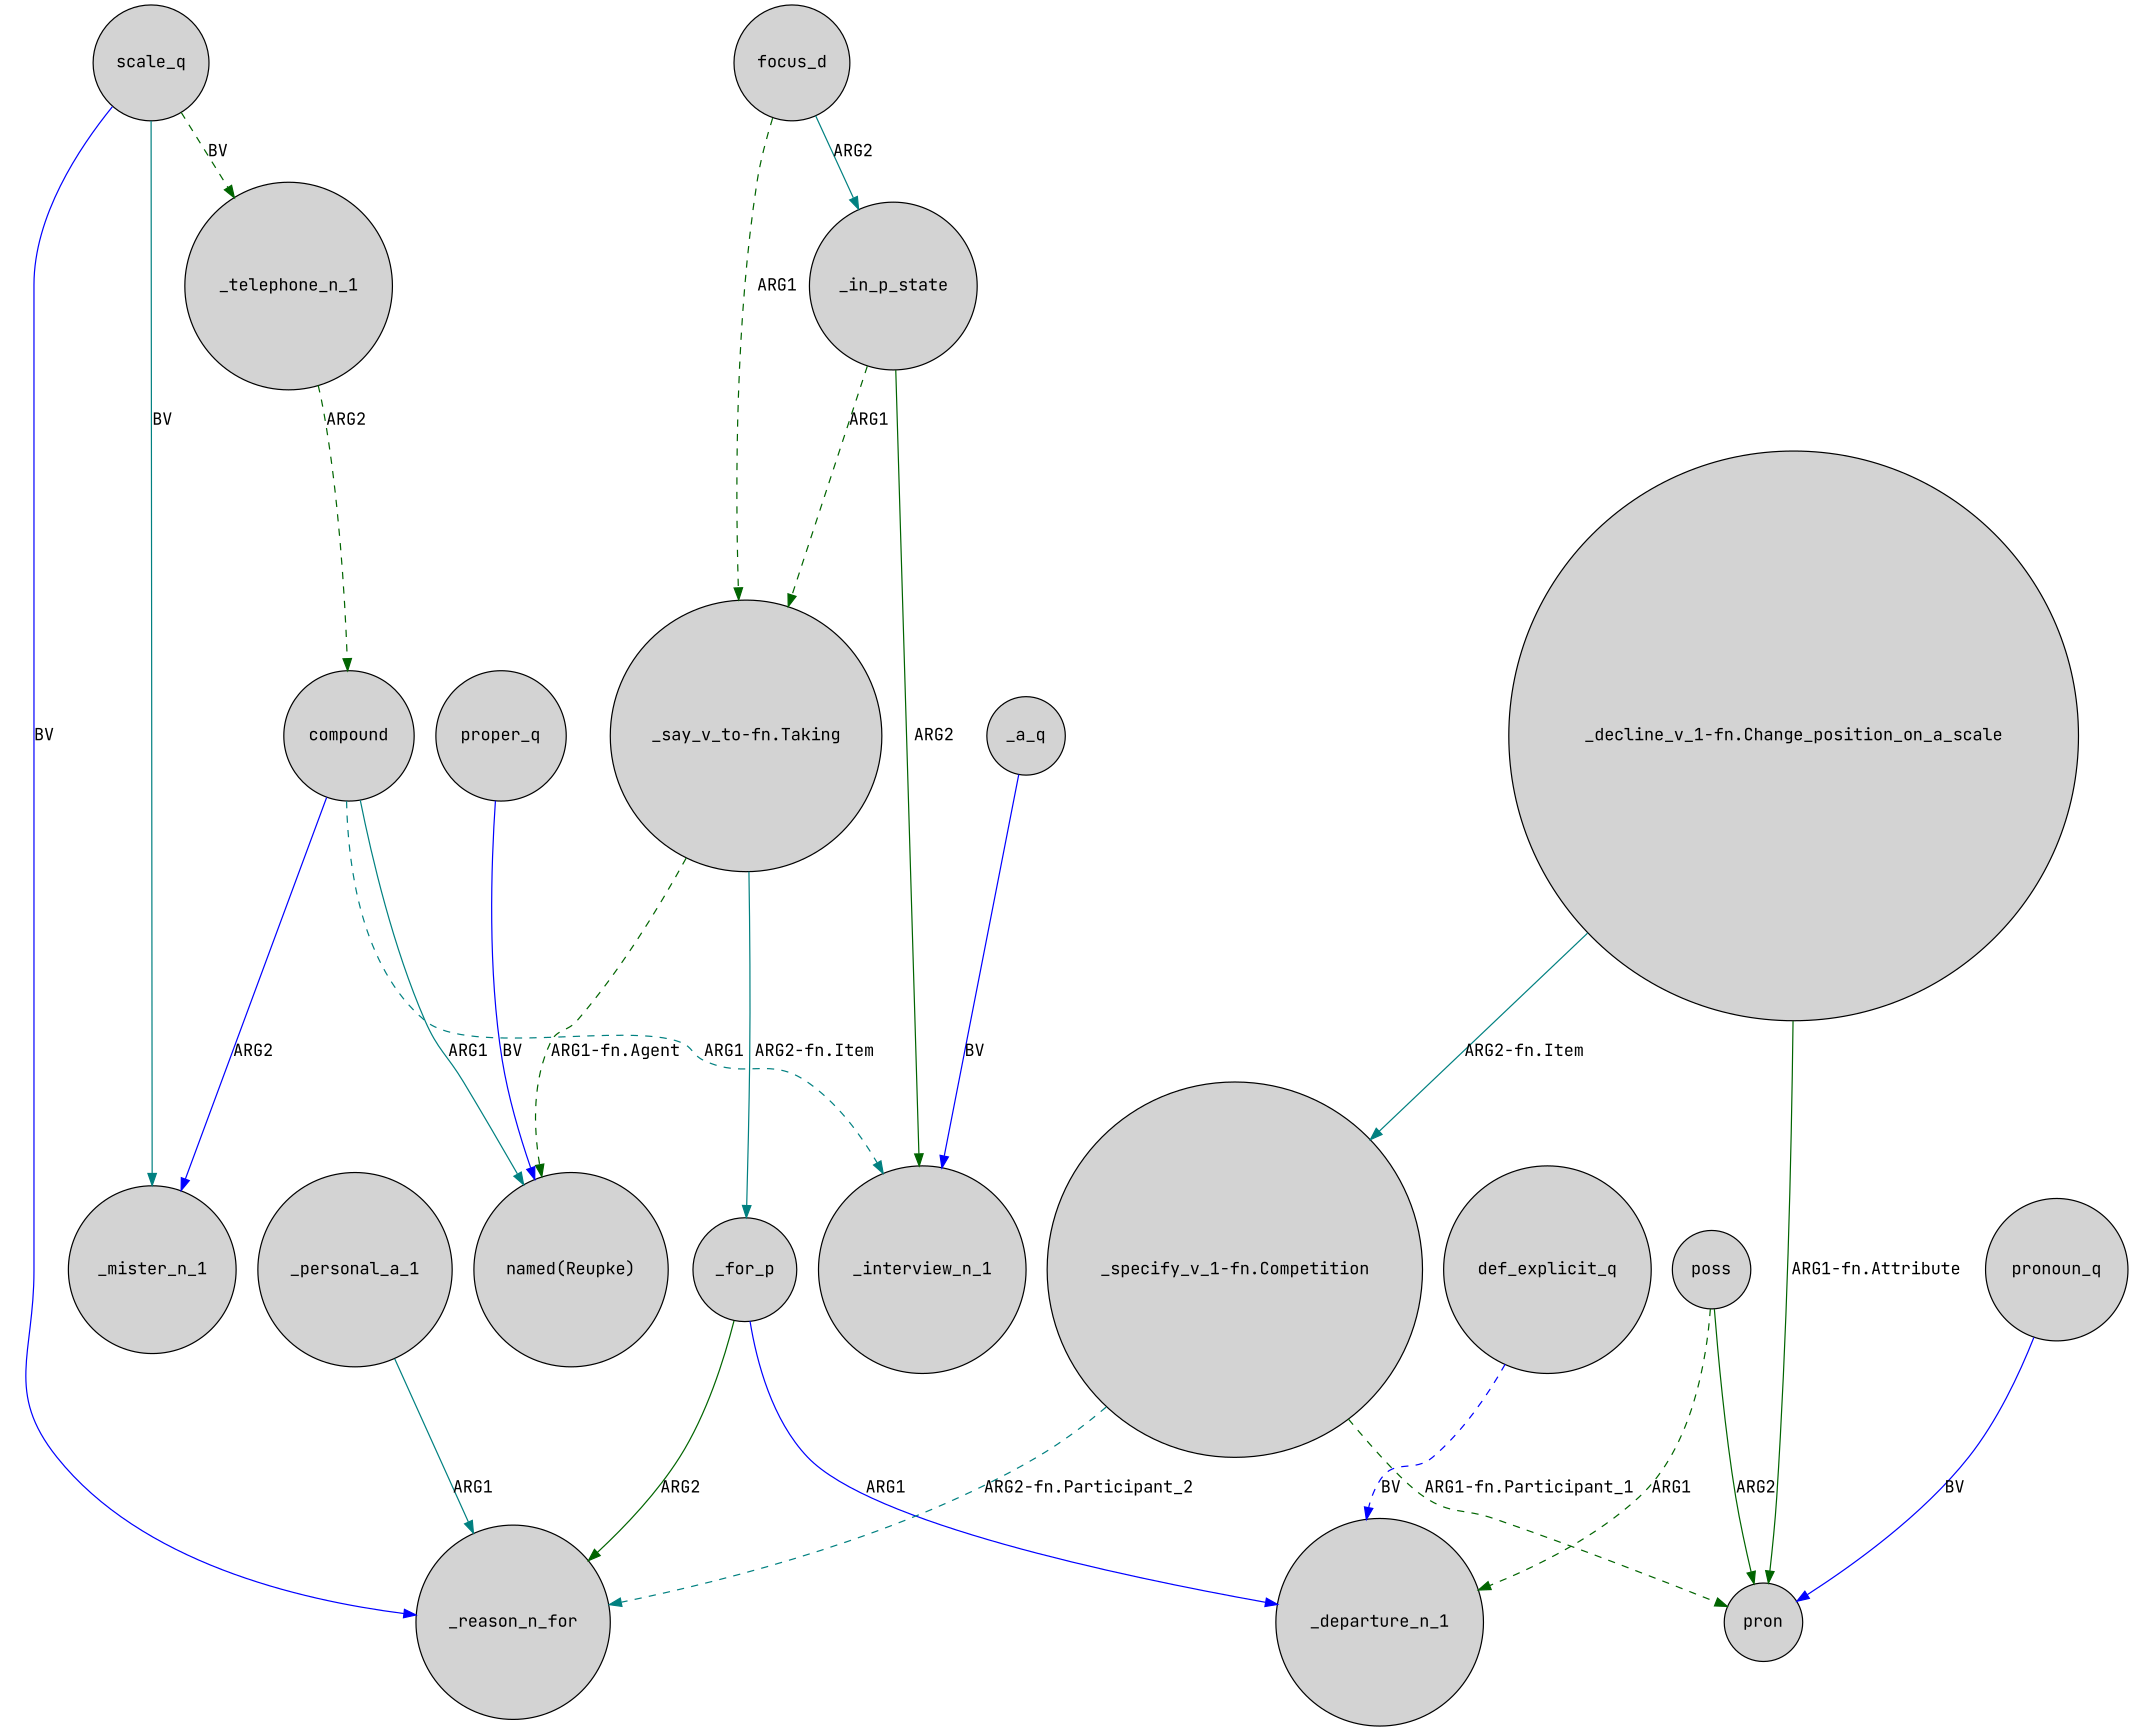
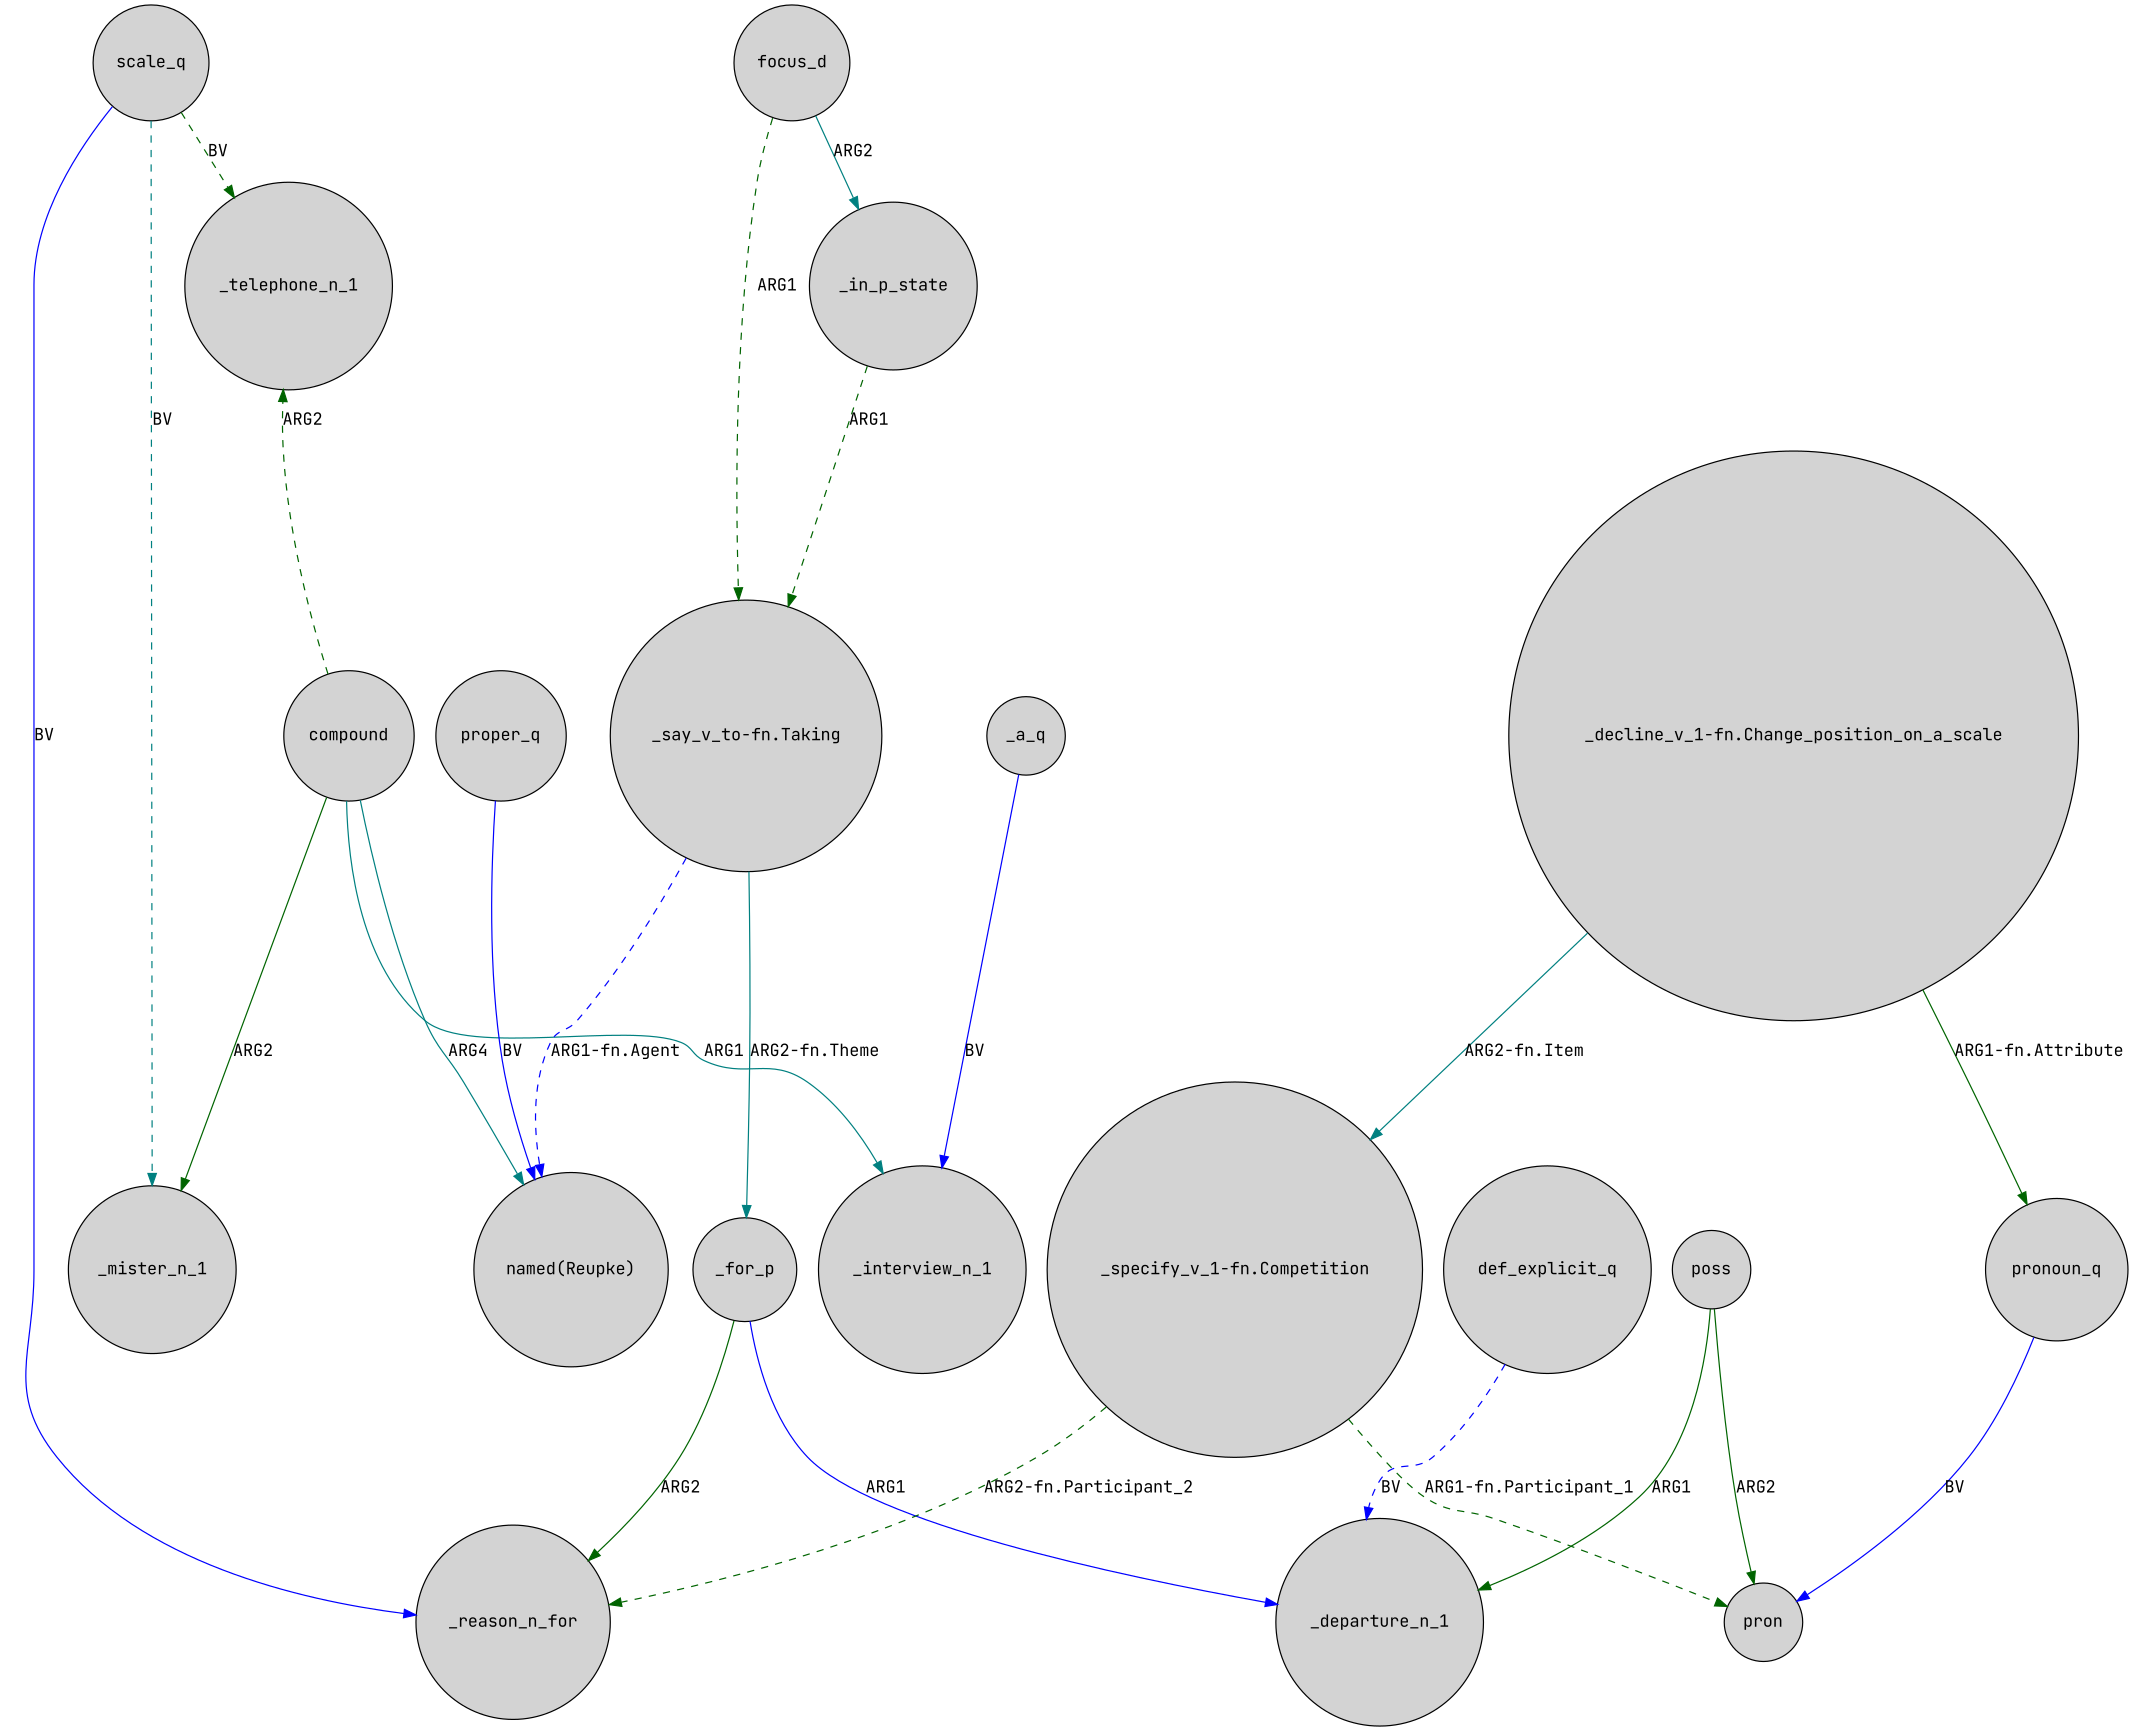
  digraph {
    fontname="JetBrains Mono"
    node [fontname="JetBrains Mono" shape=circle style=filled]
    edge [color=darkgreen fontname="JetBrains Mono" style=solid]
-   _personal_a_1
    _reason_n_for
    compound
    _mister_n_1
    _telephone_n_1
    _interview_n_1
    "named(Reupke)"
    n8 [label=scale_q]
    focus_d
    _in_p_state
    "_say_v_to-fn.Taking"
    _for_p
    _departure_n_1
    "_decline_v_1-fn.Change_position_on_a_scale"
    pron
    "_specify_v_1-fn.Competition"
    proper_q
    pronoun_q
    poss
    _a_q
    def_explicit_q
-   _personal_a_1 -> _reason_n_for [color=teal label=ARG1]
-   compound -> _mister_n_1 [color=blue label=ARG2]
-   _telephone_n_1 -> compound [label=ARG2 style=dashed]
-   compound -> _interview_n_1 [color=teal label=ARG1 style=dashed]
-   compound -> "named(Reupke)" [color=teal label=ARG1]
+   compound -> _mister_n_1 [label=ARG2]
+   compound -> _telephone_n_1 [label=ARG2 style=dashed]
+   compound -> _interview_n_1 [color=teal label=ARG1]
+   compound -> "named(Reupke)" [color=teal label=ARG4]
    n8 -> _reason_n_for [color=blue label=BV]
-   n8 -> _mister_n_1 [color=teal label=BV]
+   n8 -> _mister_n_1 [color=teal label=BV style=dashed]
    n8 -> _telephone_n_1 [label=BV style=dashed]
    focus_d -> _in_p_state [color=teal label=ARG2]
    focus_d -> "_say_v_to-fn.Taking" [label=ARG1 style=dashed]
-   _in_p_state -> _interview_n_1 [label=ARG2]
    _in_p_state -> "_say_v_to-fn.Taking" [label=ARG1 style=dashed]
-   "_say_v_to-fn.Taking" -> "named(Reupke)" [label="ARG1-fn.Agent" style=dashed]
-   "_say_v_to-fn.Taking" -> _for_p [color=teal label="ARG2-fn.Item"]
+   "_say_v_to-fn.Taking" -> "named(Reupke)" [color=blue label="ARG1-fn.Agent" style=dashed]
+   "_say_v_to-fn.Taking" -> _for_p [color=teal label="ARG2-fn.Theme"]
    _for_p -> _reason_n_for [label=ARG2]
    _for_p -> _departure_n_1 [color=blue label=ARG1]
-   "_decline_v_1-fn.Change_position_on_a_scale" -> pron [label="ARG1-fn.Attribute"]
+   "_decline_v_1-fn.Change_position_on_a_scale" -> pronoun_q [label="ARG1-fn.Attribute"]
    "_decline_v_1-fn.Change_position_on_a_scale" -> "_specify_v_1-fn.Competition" [color=teal label="ARG2-fn.Item"]
-   "_specify_v_1-fn.Competition" -> _reason_n_for [color=teal label="ARG2-fn.Participant_2" style=dashed]
+   "_specify_v_1-fn.Competition" -> _reason_n_for [label="ARG2-fn.Participant_2" style=dashed]
    "_specify_v_1-fn.Competition" -> pron [label="ARG1-fn.Participant_1" style=dashed]
    proper_q -> "named(Reupke)" [color=blue label=BV]
    pronoun_q -> pron [color=blue label=BV]
-   poss -> _departure_n_1 [label=ARG1 style=dashed]
+   poss -> _departure_n_1 [label=ARG1]
    poss -> pron [label=ARG2]
    _a_q -> _interview_n_1 [color=blue label=BV]
    def_explicit_q -> _departure_n_1 [color=blue label=BV style=dashed]
  }
